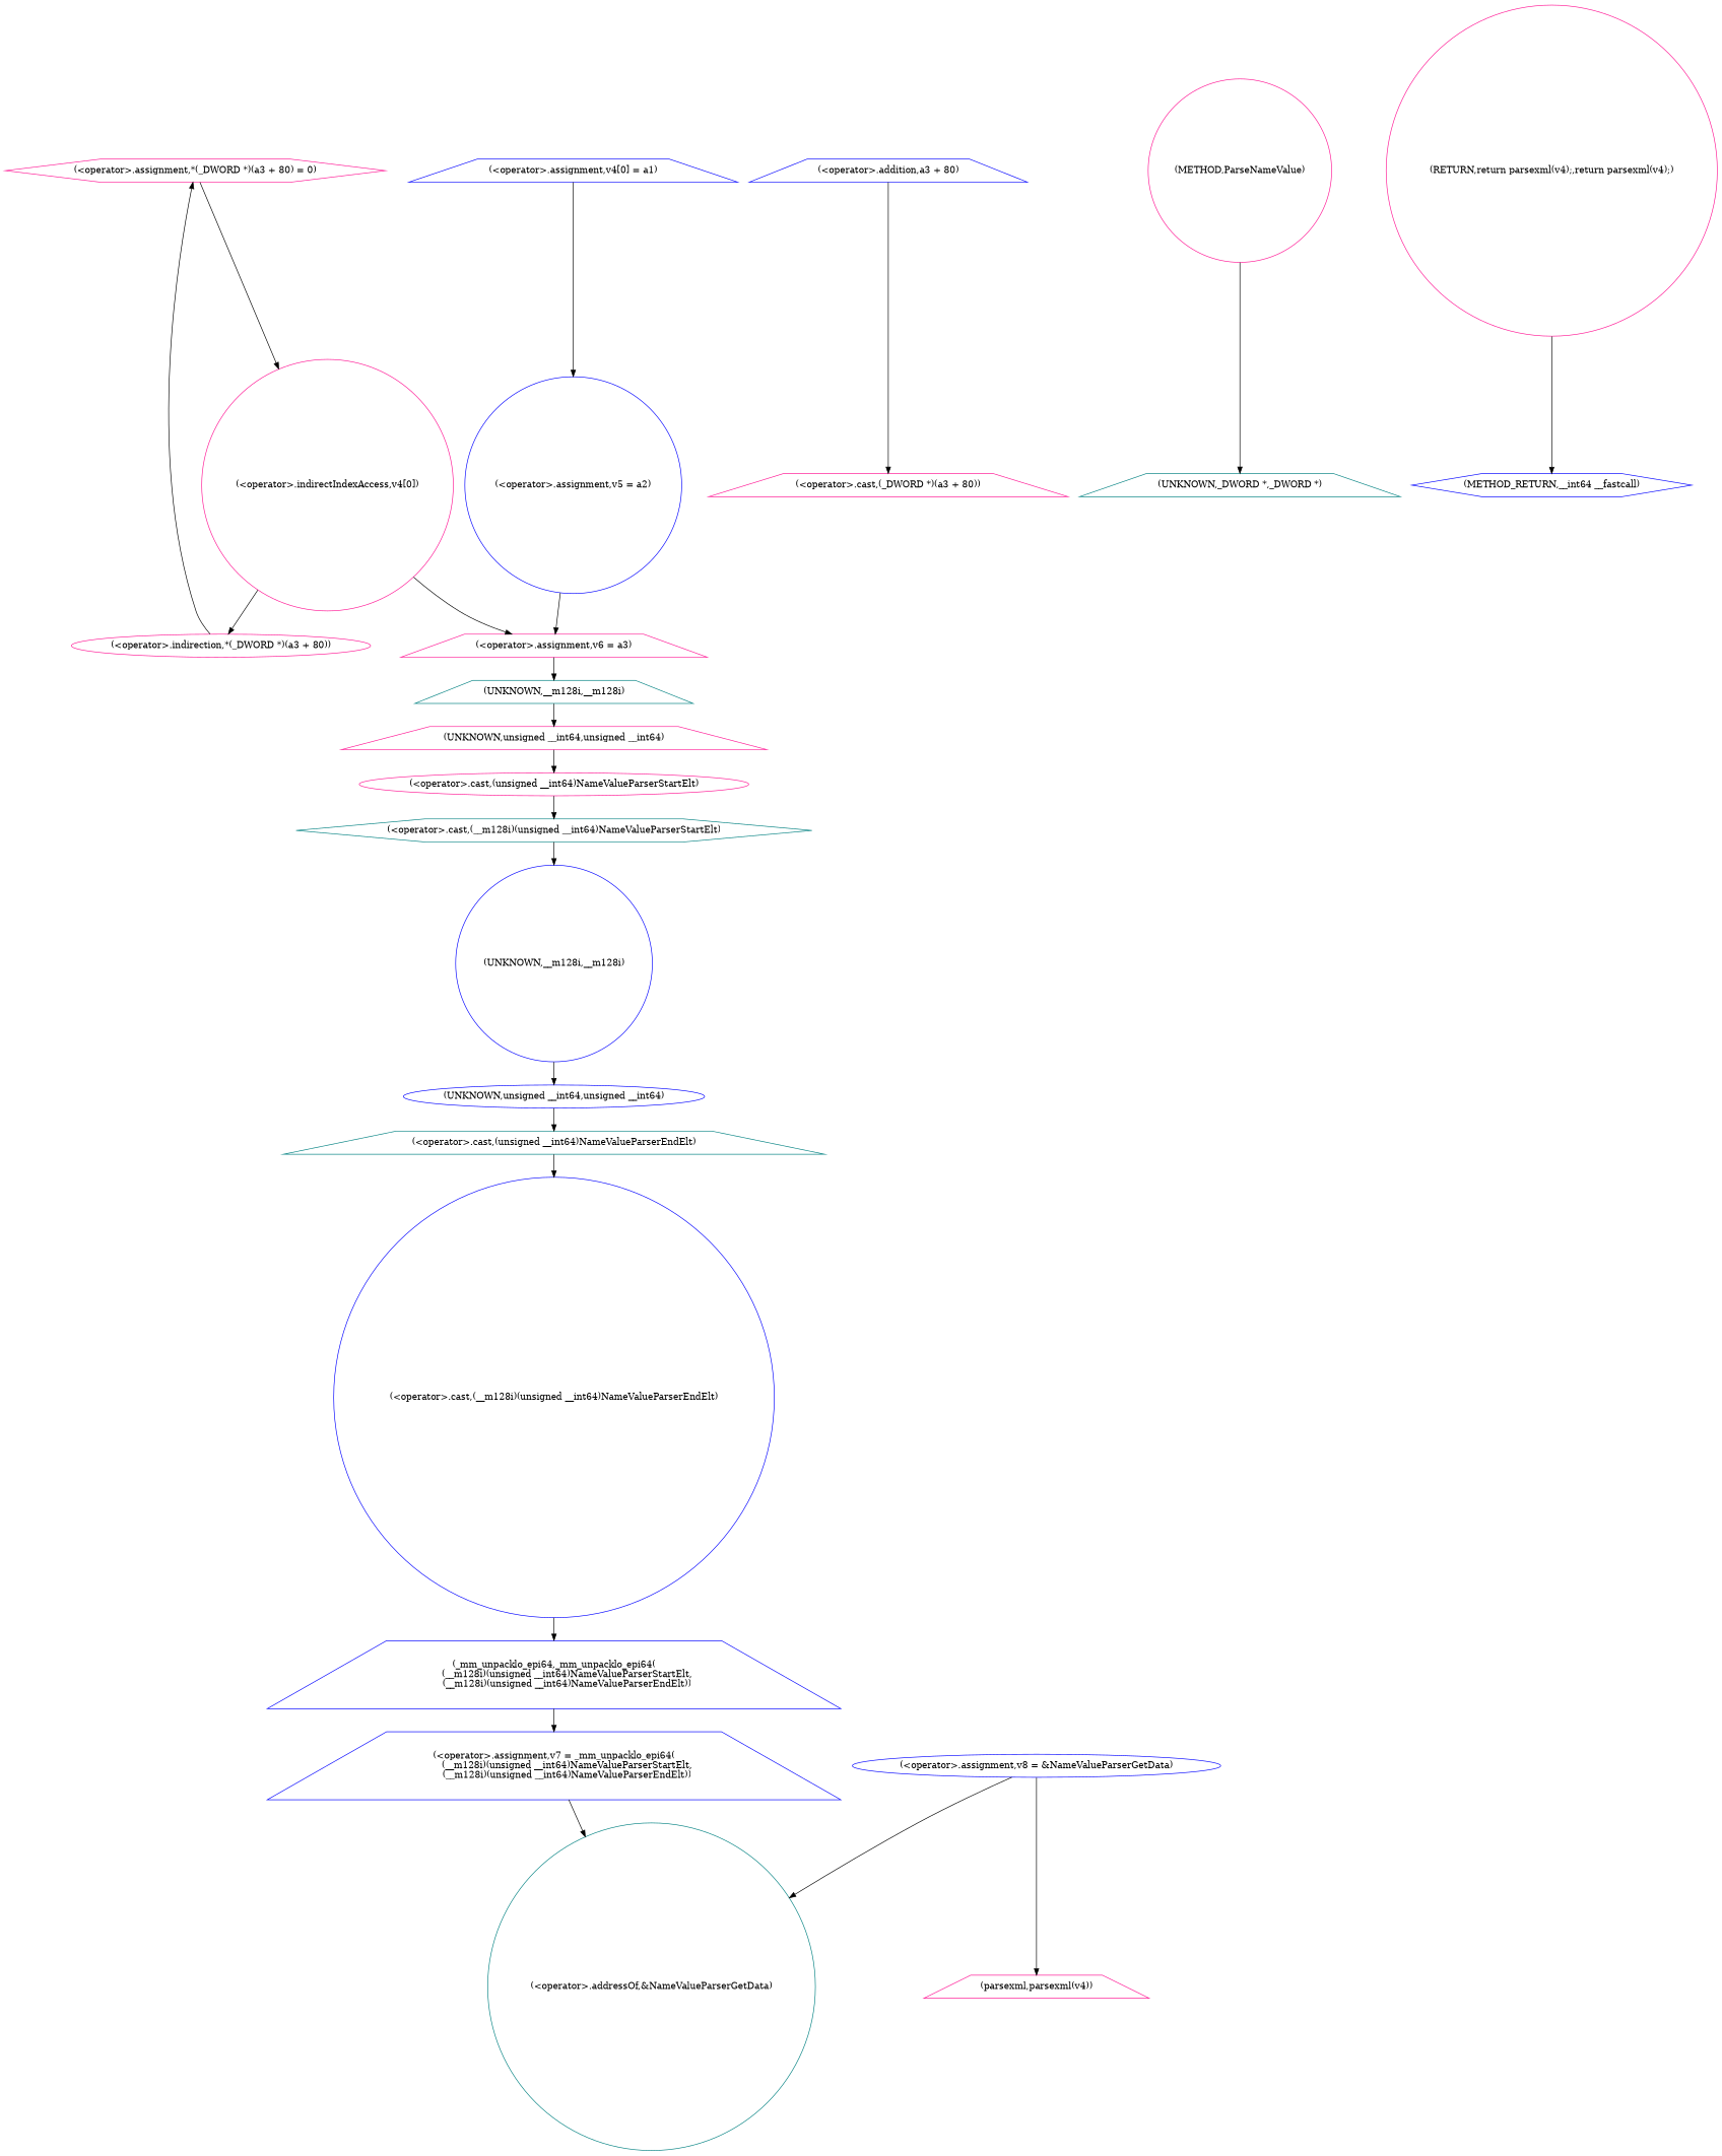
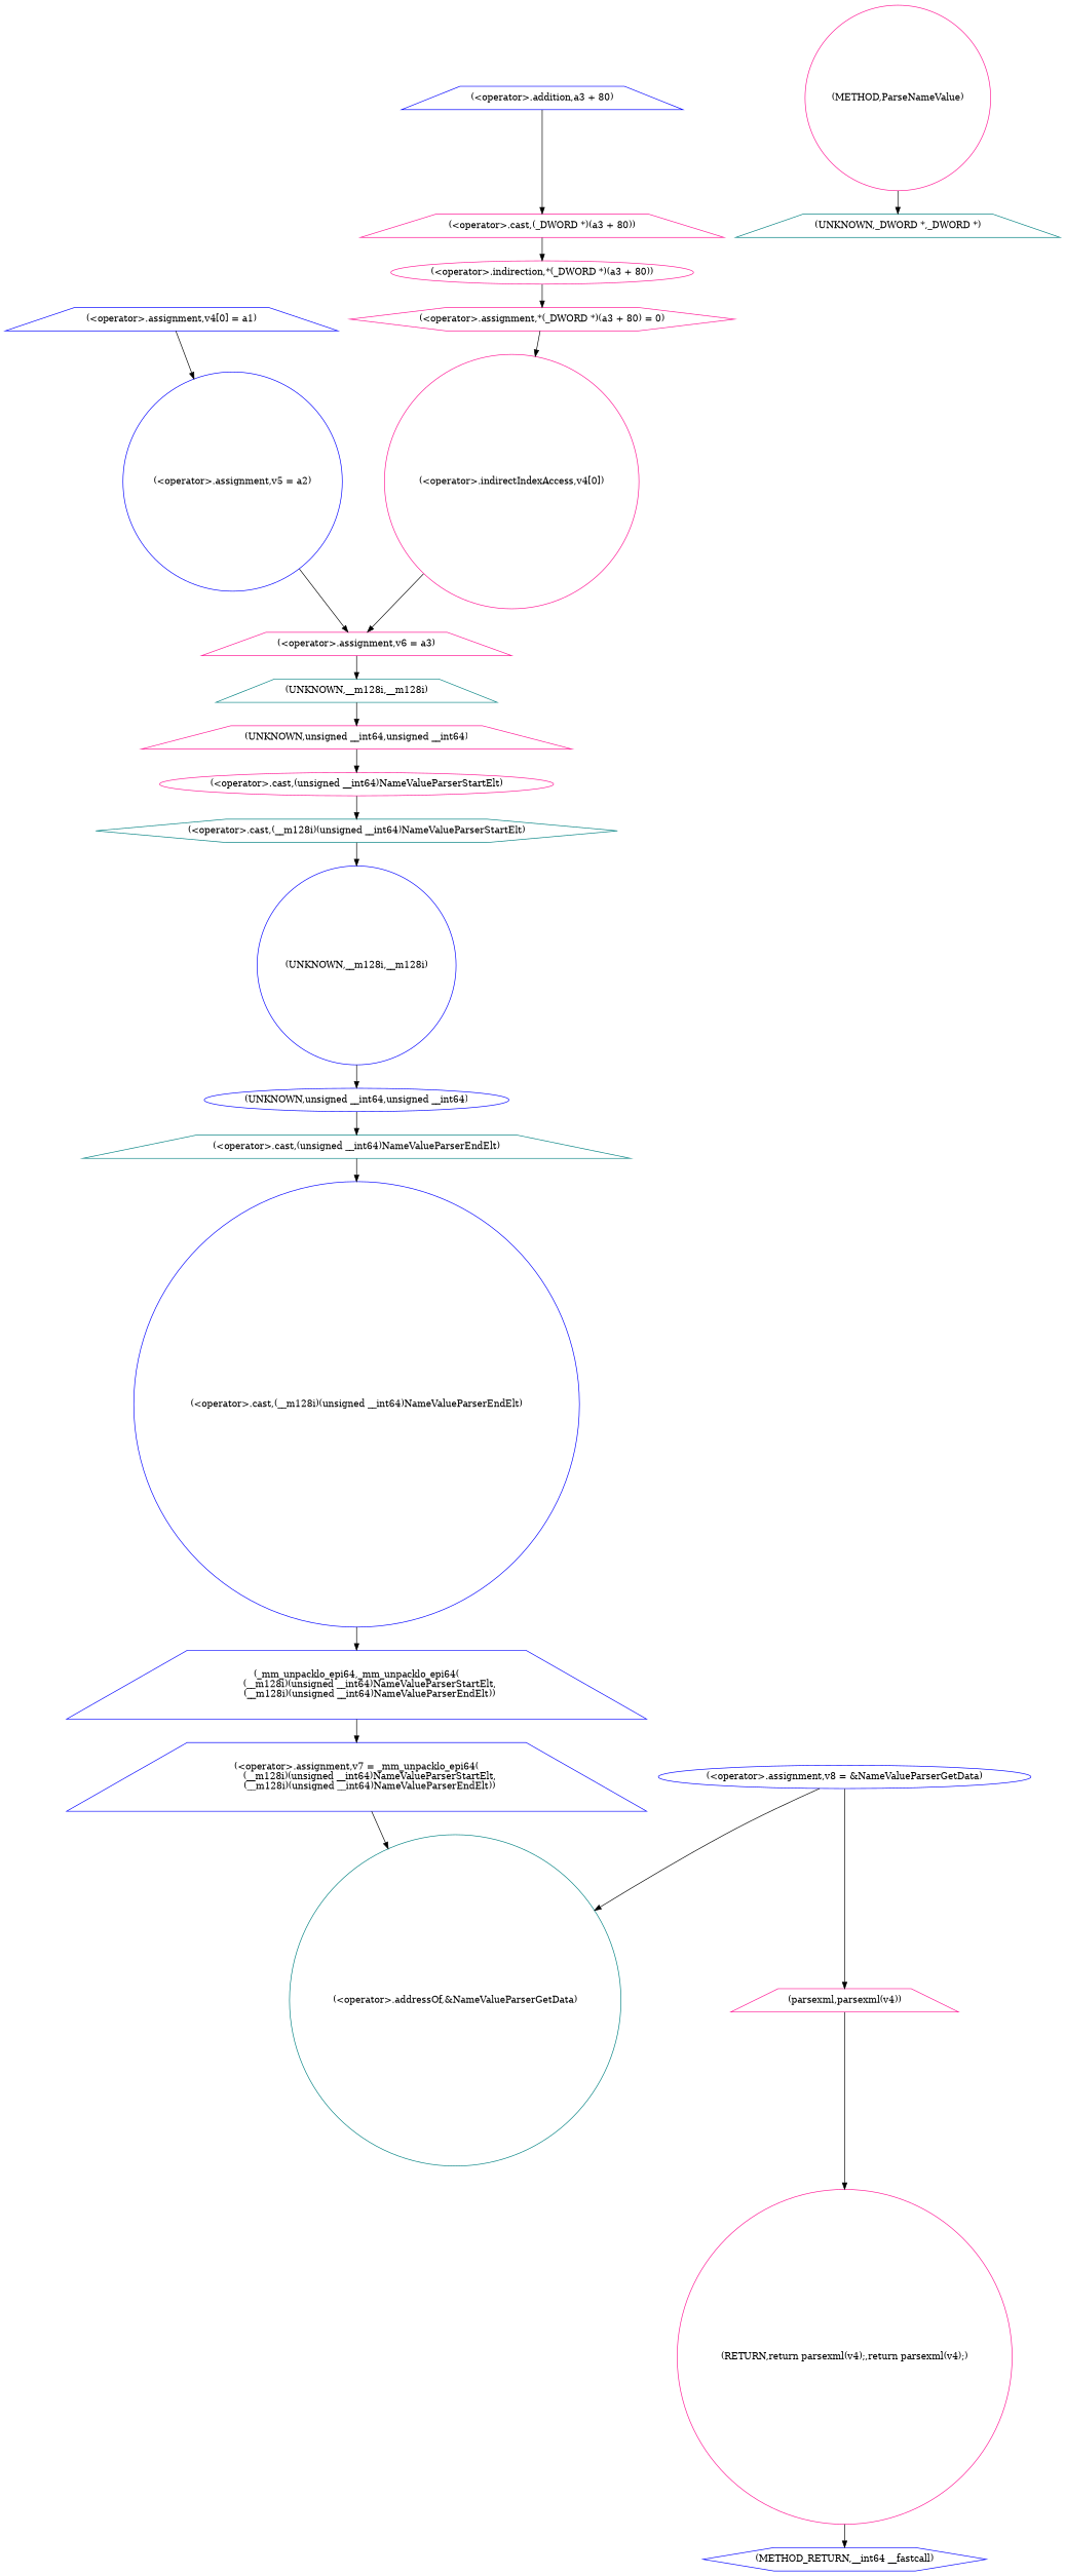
  digraph {
    node [color=deeppink shape=trapezium]
    n1 [label="(<operator>.assignment,*(_DWORD *)(a3 + 80) = 0)" shape=hexagon]
    n2 [label="(<operator>.indirectIndexAccess,v4[0])" shape=circle]
    n3 [label="(<operator>.assignment,v6 = a3)"]
    n4 [label="(<operator>.indirection,*(_DWORD *)(a3 + 80))" shape=ellipse]
    n5 [label="(<operator>.cast,(_DWORD *)(a3 + 80))"]
    n6 [color=teal label="(UNKNOWN,_DWORD *,_DWORD *)"]
    n7 [color=blue label="(<operator>.addition,a3 + 80)"]
    n8 [color=blue label="(<operator>.assignment,v4[0] = a1)"]
    n9 [color=blue label="(<operator>.assignment,v5 = a2)" shape=circle]
    n10 [color=teal label="(UNKNOWN,__m128i,__m128i)"]
    n11 [label="(UNKNOWN,unsigned __int64,unsigned __int64)"]
    n12 [color=blue label="(<operator>.assignment,v7 = _mm_unpacklo_epi64(\n         (__m128i)(unsigned __int64)NameValueParserStartElt,\n         (__m128i)(unsigned __int64)NameValueParserEndElt))"]
    n13 [color=teal label="(<operator>.addressOf,&NameValueParserGetData)" shape=circle]
    n14 [color=blue label="(_mm_unpacklo_epi64,_mm_unpacklo_epi64(\n         (__m128i)(unsigned __int64)NameValueParserStartElt,\n         (__m128i)(unsigned __int64)NameValueParserEndElt))"]
    n15 [color=teal label="(<operator>.cast,(__m128i)(unsigned __int64)NameValueParserStartElt)" shape=hexagon]
    n16 [color=blue label="(UNKNOWN,__m128i,__m128i)" shape=circle]
    n17 [color=blue label="(UNKNOWN,unsigned __int64,unsigned __int64)" shape=ellipse]
    n18 [label="(<operator>.cast,(unsigned __int64)NameValueParserStartElt)" shape=ellipse]
    n19 [color=blue label="(<operator>.cast,(__m128i)(unsigned __int64)NameValueParserEndElt)" shape=circle]
    n20 [color=teal label="(<operator>.cast,(unsigned __int64)NameValueParserEndElt)"]
    n21 [color=blue label="(<operator>.assignment,v8 = &NameValueParserGetData)" shape=ellipse]
    n22 [label="(parsexml,parsexml(v4))"]
    n23 [label="(RETURN,return parsexml(v4);,return parsexml(v4);)" shape=circle]
    n24 [color=blue label="(METHOD_RETURN,__int64 __fastcall)" shape=hexagon]
    n25 [label="(METHOD,ParseNameValue)" shape=circle]
    n1 -> n2
    n2 -> n3
    n3 -> n10
    n4 -> n1
-   n2 -> n4
+   n5 -> n4
    n7 -> n5
    n8 -> n9
    n9 -> n3
    n10 -> n11
    n11 -> n18
    n12 -> n13
    n14 -> n12
    n15 -> n16
    n16 -> n17
    n17 -> n20
    n18 -> n15
    n19 -> n14
    n20 -> n19
    n21 -> n13
    n21 -> n22
+   n22 -> n23
    n23 -> n24
    n25 -> n6
  }
